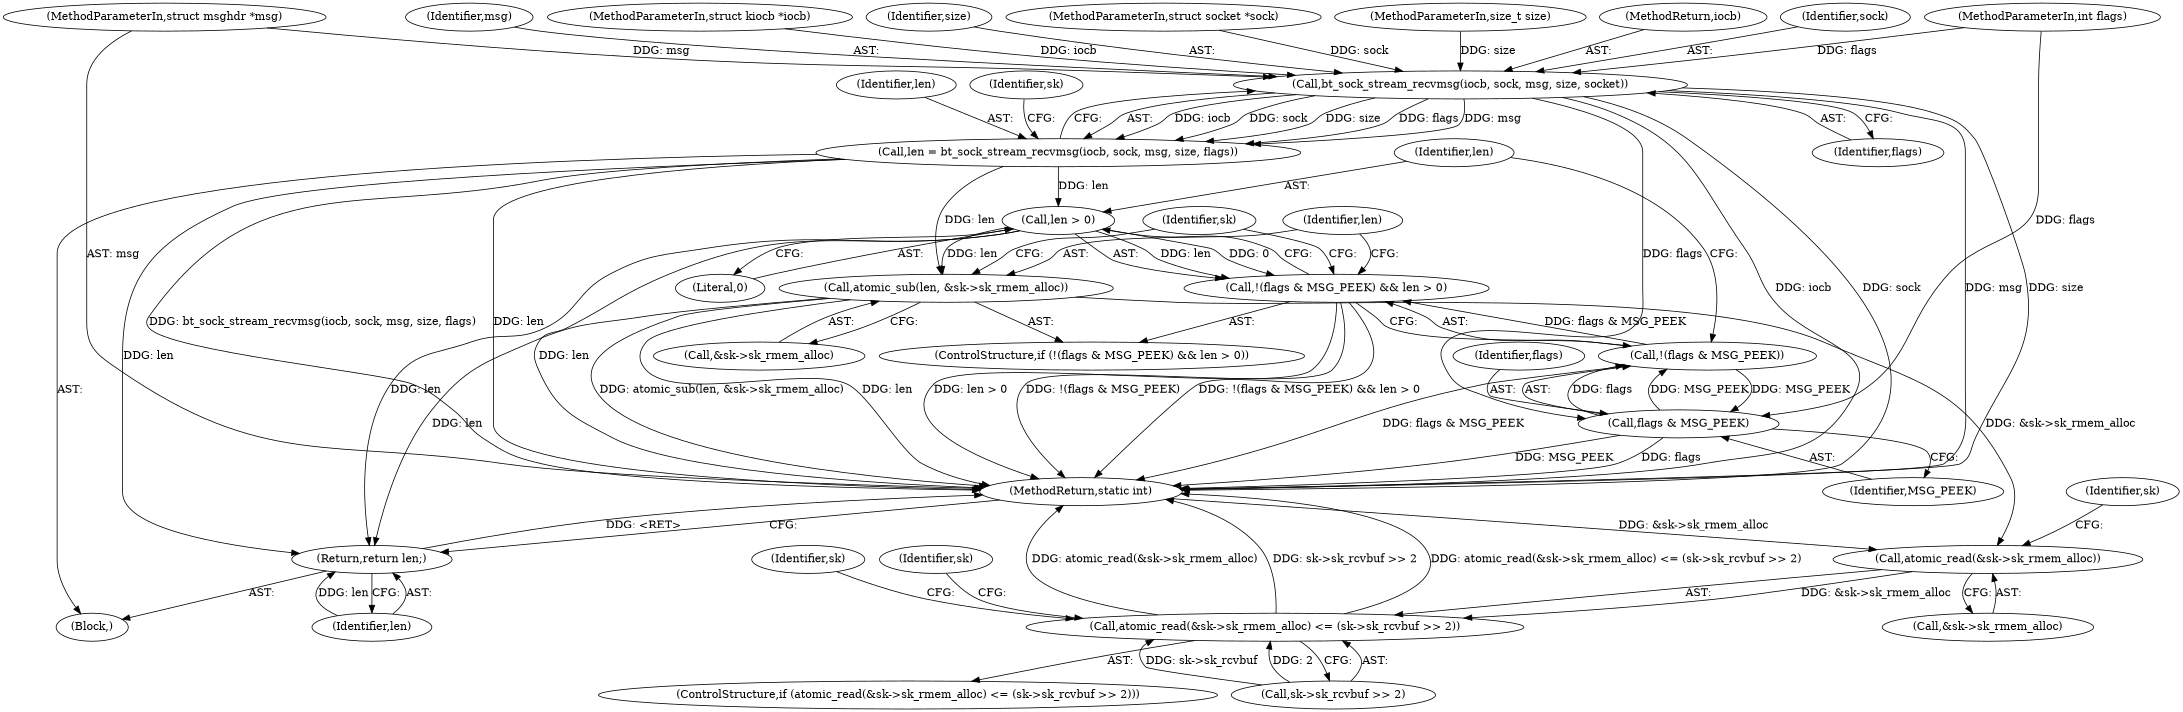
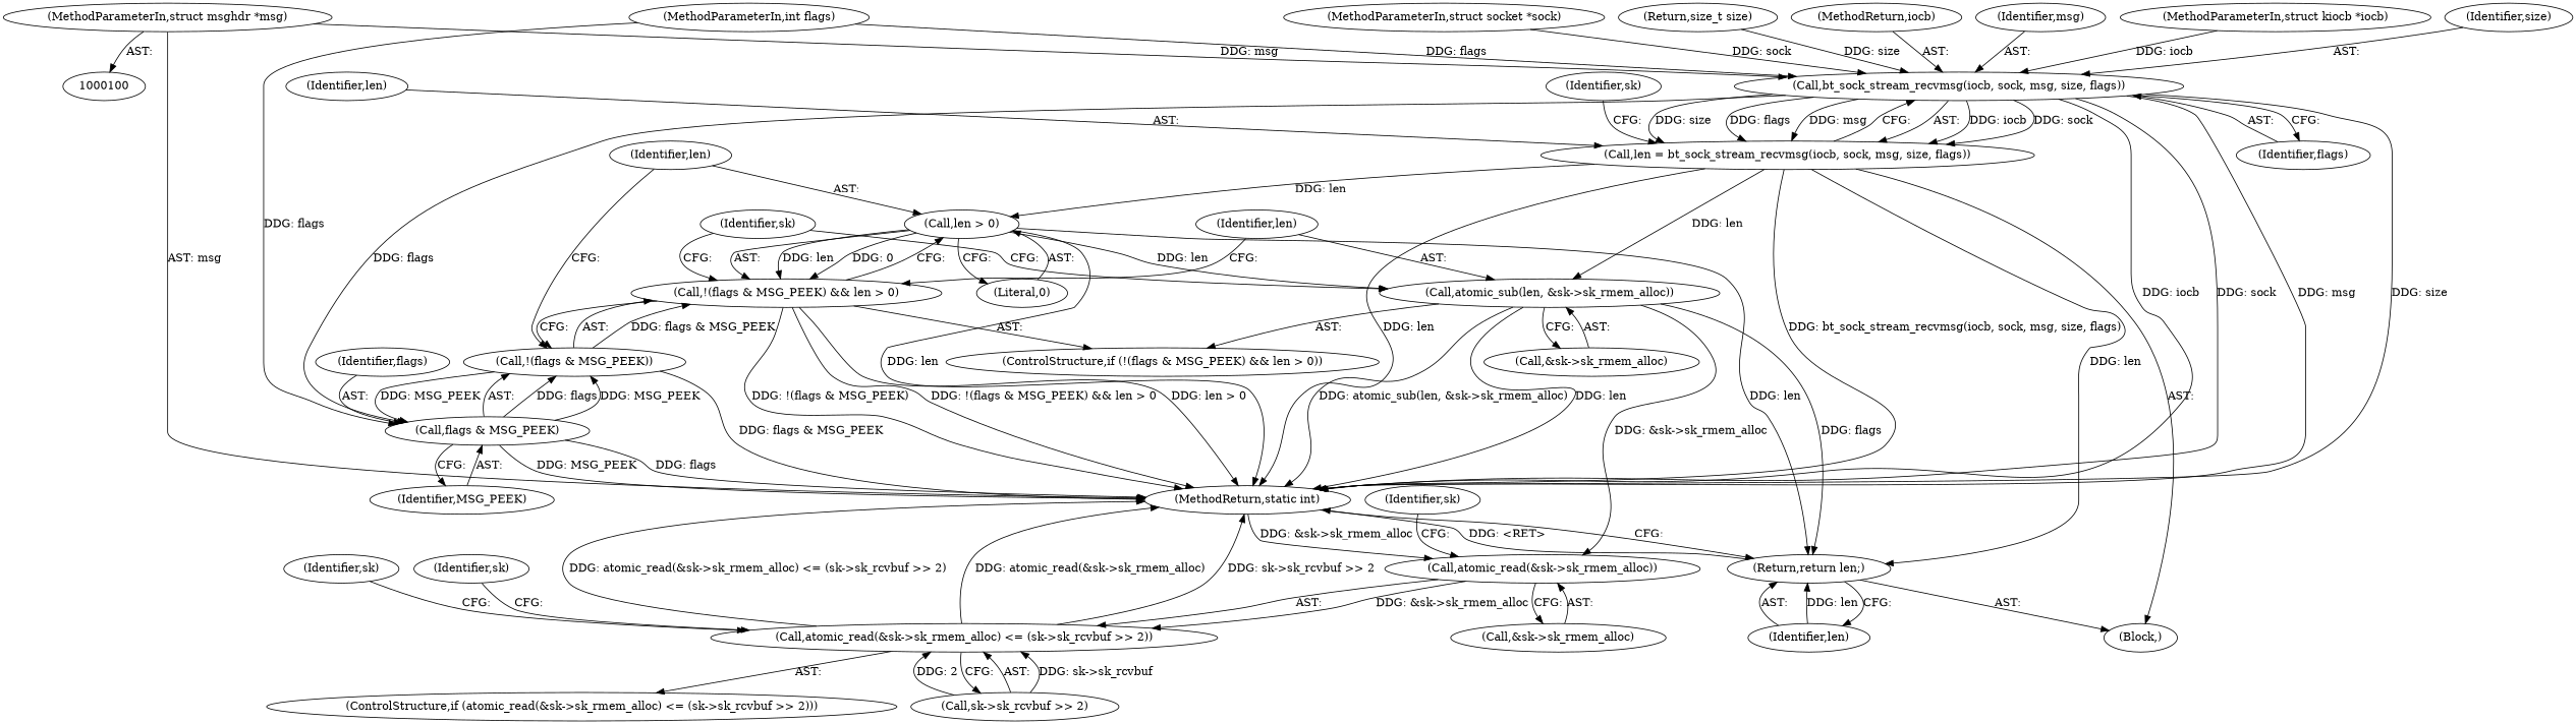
  digraph {
    n1 [label="(MethodParameterIn,struct msghdr *msg)"]
-   n2 [label="(Call,bt_sock_stream_recvmsg(iocb, sock, msg, size, socket))"]
+   n2 [label="(Call,bt_sock_stream_recvmsg(iocb, sock, msg, size, flags))"]
    n3 [label="(MethodReturn,static int)"]
+   1000100
    n5 [label="(Call,len = bt_sock_stream_recvmsg(iocb, sock, msg, size, flags))"]
    n6 [label="(Call,flags & MSG_PEEK)"]
    n7 [label="(Identifier,flags)"]
    n8 [label="(Return,return len;)"]
    n9 [label="(Call,atomic_read(&sk->sk_rmem_alloc))"]
    n10 [label="(Call,len > 0)"]
    n11 [label="(Call,atomic_sub(len, &sk->sk_rmem_alloc))"]
    n12 [label="(Block,)"]
    n13 [label="(Call,!(flags & MSG_PEEK))"]
    n14 [label="(Identifier,MSG_PEEK)"]
    n15 [label="(Call,!(flags & MSG_PEEK) && len > 0)"]
    n16 [label="(Literal,0)"]
    n17 [label="(ControlStructure,if (!(flags & MSG_PEEK) && len > 0))"]
    n18 [label="(Call,&sk->sk_rmem_alloc)"]
    n19 [label="(Identifier,len)"]
    n20 [label="(Call,atomic_read(&sk->sk_rmem_alloc) <= (sk->sk_rcvbuf >> 2))"]
    n21 [label="(Call,&sk->sk_rmem_alloc)"]
    n22 [label="(ControlStructure,if (atomic_read(&sk->sk_rmem_alloc) <= (sk->sk_rcvbuf >> 2)))"]
    n23 [label="(Call,sk->sk_rcvbuf >> 2)"]
    n24 [label="(Identifier,sk)"]
-   n25 [label="(Identifier,sock)"]
    n26 [label="(Identifier,len)"]
    n27 [label="(Identifier,len)"]
    n28 [label="(Identifier,sk)"]
    n29 [label="(MethodParameterIn,int flags)"]
    n30 [label="(Identifier,msg)"]
    n31 [label="(Identifier,sk)"]
    n32 [label="(MethodParameterIn,struct kiocb *iocb)"]
    n33 [label="(Identifier,size)"]
    n34 [label="(MethodParameterIn,struct socket *sock)"]
    n35 [label="(Identifier,len)"]
    n36 [label="(Identifier,sk)"]
    n37 [label="(Identifier,flags)"]
    n38 [label="(Identifier,sk)"]
-   n39 [label="(MethodParameterIn,size_t size)"]
+   n39 [label="(Return,size_t size)"]
    n40 [label="(MethodReturn,iocb)"]
    n1 -> n2 [label="DDG: msg"]
    n1 -> n3 [label="AST: msg"]
+   n1 -> 1000100 [label="AST: "]
    n2 -> n3 [label="DDG: msg"]
    n2 -> n3 [label="DDG: size"]
    n2 -> n3 [label="DDG: iocb"]
    n2 -> n3 [label="DDG: sock"]
    n2 -> n5 [label="AST: "]
    n2 -> n5 [label="DDG: iocb"]
    n2 -> n5 [label="DDG: sock"]
    n2 -> n5 [label="DDG: size"]
    n2 -> n5 [label="DDG: flags"]
    n2 -> n5 [label="DDG: msg"]
    n2 -> n6 [label="DDG: flags"]
    n2 -> n7 [label="CFG: "]
    n3 -> n8 [label="CFG: "]
    n3 -> n9 [label="DDG: &sk->sk_rmem_alloc"]
    n5 -> n2 [label="CFG: "]
    n5 -> n3 [label="DDG: len"]
    n5 -> n3 [label="DDG: bt_sock_stream_recvmsg(iocb, sock, msg, size, flags)"]
    n5 -> n8 [label="DDG: len"]
    n5 -> n10 [label="DDG: len"]
    n5 -> n11 [label="DDG: len"]
    n5 -> n12 [label="AST: "]
    n6 -> n3 [label="DDG: MSG_PEEK"]
    n6 -> n3 [label="DDG: flags"]
    n6 -> n13 [label="AST: "]
    n6 -> n13 [label="DDG: flags"]
    n6 -> n13 [label="DDG: MSG_PEEK"]
    n6 -> n14 [label="CFG: "]
    n7 -> n2 [label="AST: "]
    n8 -> n3 [label="DDG: <RET>"]
    n8 -> n12 [label="AST: "]
    n8 -> n19 [label="CFG: "]
    n9 -> n20 [label="AST: "]
    n9 -> n20 [label="DDG: &sk->sk_rmem_alloc"]
    n9 -> n21 [label="CFG: "]
    n10 -> n3 [label="DDG: len"]
    n10 -> n8 [label="DDG: len"]
    n10 -> n11 [label="DDG: len"]
    n10 -> n15 [label="AST: "]
    n10 -> n15 [label="DDG: len"]
    n10 -> n15 [label="DDG: 0"]
    n10 -> n16 [label="CFG: "]
    n11 -> n3 [label="DDG: len"]
    n11 -> n3 [label="DDG: atomic_sub(len, &sk->sk_rmem_alloc)"]
-   n11 -> n8 [label="DDG: len"]
+   n11 -> n8 [label="DDG: flags"]
    n11 -> n9 [label="DDG: &sk->sk_rmem_alloc"]
    n11 -> n17 [label="AST: "]
    n11 -> n18 [label="CFG: "]
    n13 -> n3 [label="DDG: flags & MSG_PEEK"]
    n13 -> n6 [label="DDG: MSG_PEEK"]
    n13 -> n15 [label="AST: "]
    n13 -> n15 [label="DDG: flags & MSG_PEEK"]
    n14 -> n6 [label="AST: "]
    n15 -> n3 [label="DDG: !(flags & MSG_PEEK) && len > 0"]
    n15 -> n3 [label="DDG: len > 0"]
    n15 -> n3 [label="DDG: !(flags & MSG_PEEK)"]
    n15 -> n10 [label="CFG: "]
    n15 -> n13 [label="CFG: "]
    n15 -> n17 [label="AST: "]
    n16 -> n10 [label="AST: "]
    n18 -> n11 [label="AST: "]
    n19 -> n8 [label="AST: "]
    n19 -> n8 [label="DDG: len"]
    n20 -> n3 [label="DDG: atomic_read(&sk->sk_rmem_alloc) <= (sk->sk_rcvbuf >> 2)"]
    n20 -> n3 [label="DDG: atomic_read(&sk->sk_rmem_alloc)"]
    n20 -> n3 [label="DDG: sk->sk_rcvbuf >> 2"]
    n20 -> n22 [label="AST: "]
    n20 -> n23 [label="CFG: "]
    n21 -> n9 [label="AST: "]
    n23 -> n20 [label="AST: "]
    n23 -> n20 [label="DDG: sk->sk_rcvbuf"]
    n23 -> n20 [label="DDG: 2"]
    n24 -> n20 [label="CFG: "]
-   n25 -> n2 [label="AST: "]
    n26 -> n10 [label="AST: "]
    n26 -> n13 [label="CFG: "]
    n27 -> n5 [label="AST: "]
    n28 -> n5 [label="CFG: "]
    n29 -> n2 [label="DDG: flags"]
    n29 -> n6 [label="DDG: flags"]
    n30 -> n2 [label="AST: "]
    n31 -> n20 [label="CFG: "]
    n32 -> n2 [label="DDG: iocb"]
    n33 -> n2 [label="AST: "]
    n34 -> n2 [label="DDG: sock"]
    n35 -> n11 [label="AST: "]
    n35 -> n15 [label="CFG: "]
    n36 -> n11 [label="CFG: "]
    n36 -> n15 [label="CFG: "]
    n37 -> n6 [label="AST: "]
    n38 -> n9 [label="CFG: "]
    n39 -> n2 [label="DDG: size"]
    n40 -> n2 [label="AST: "]
  }
